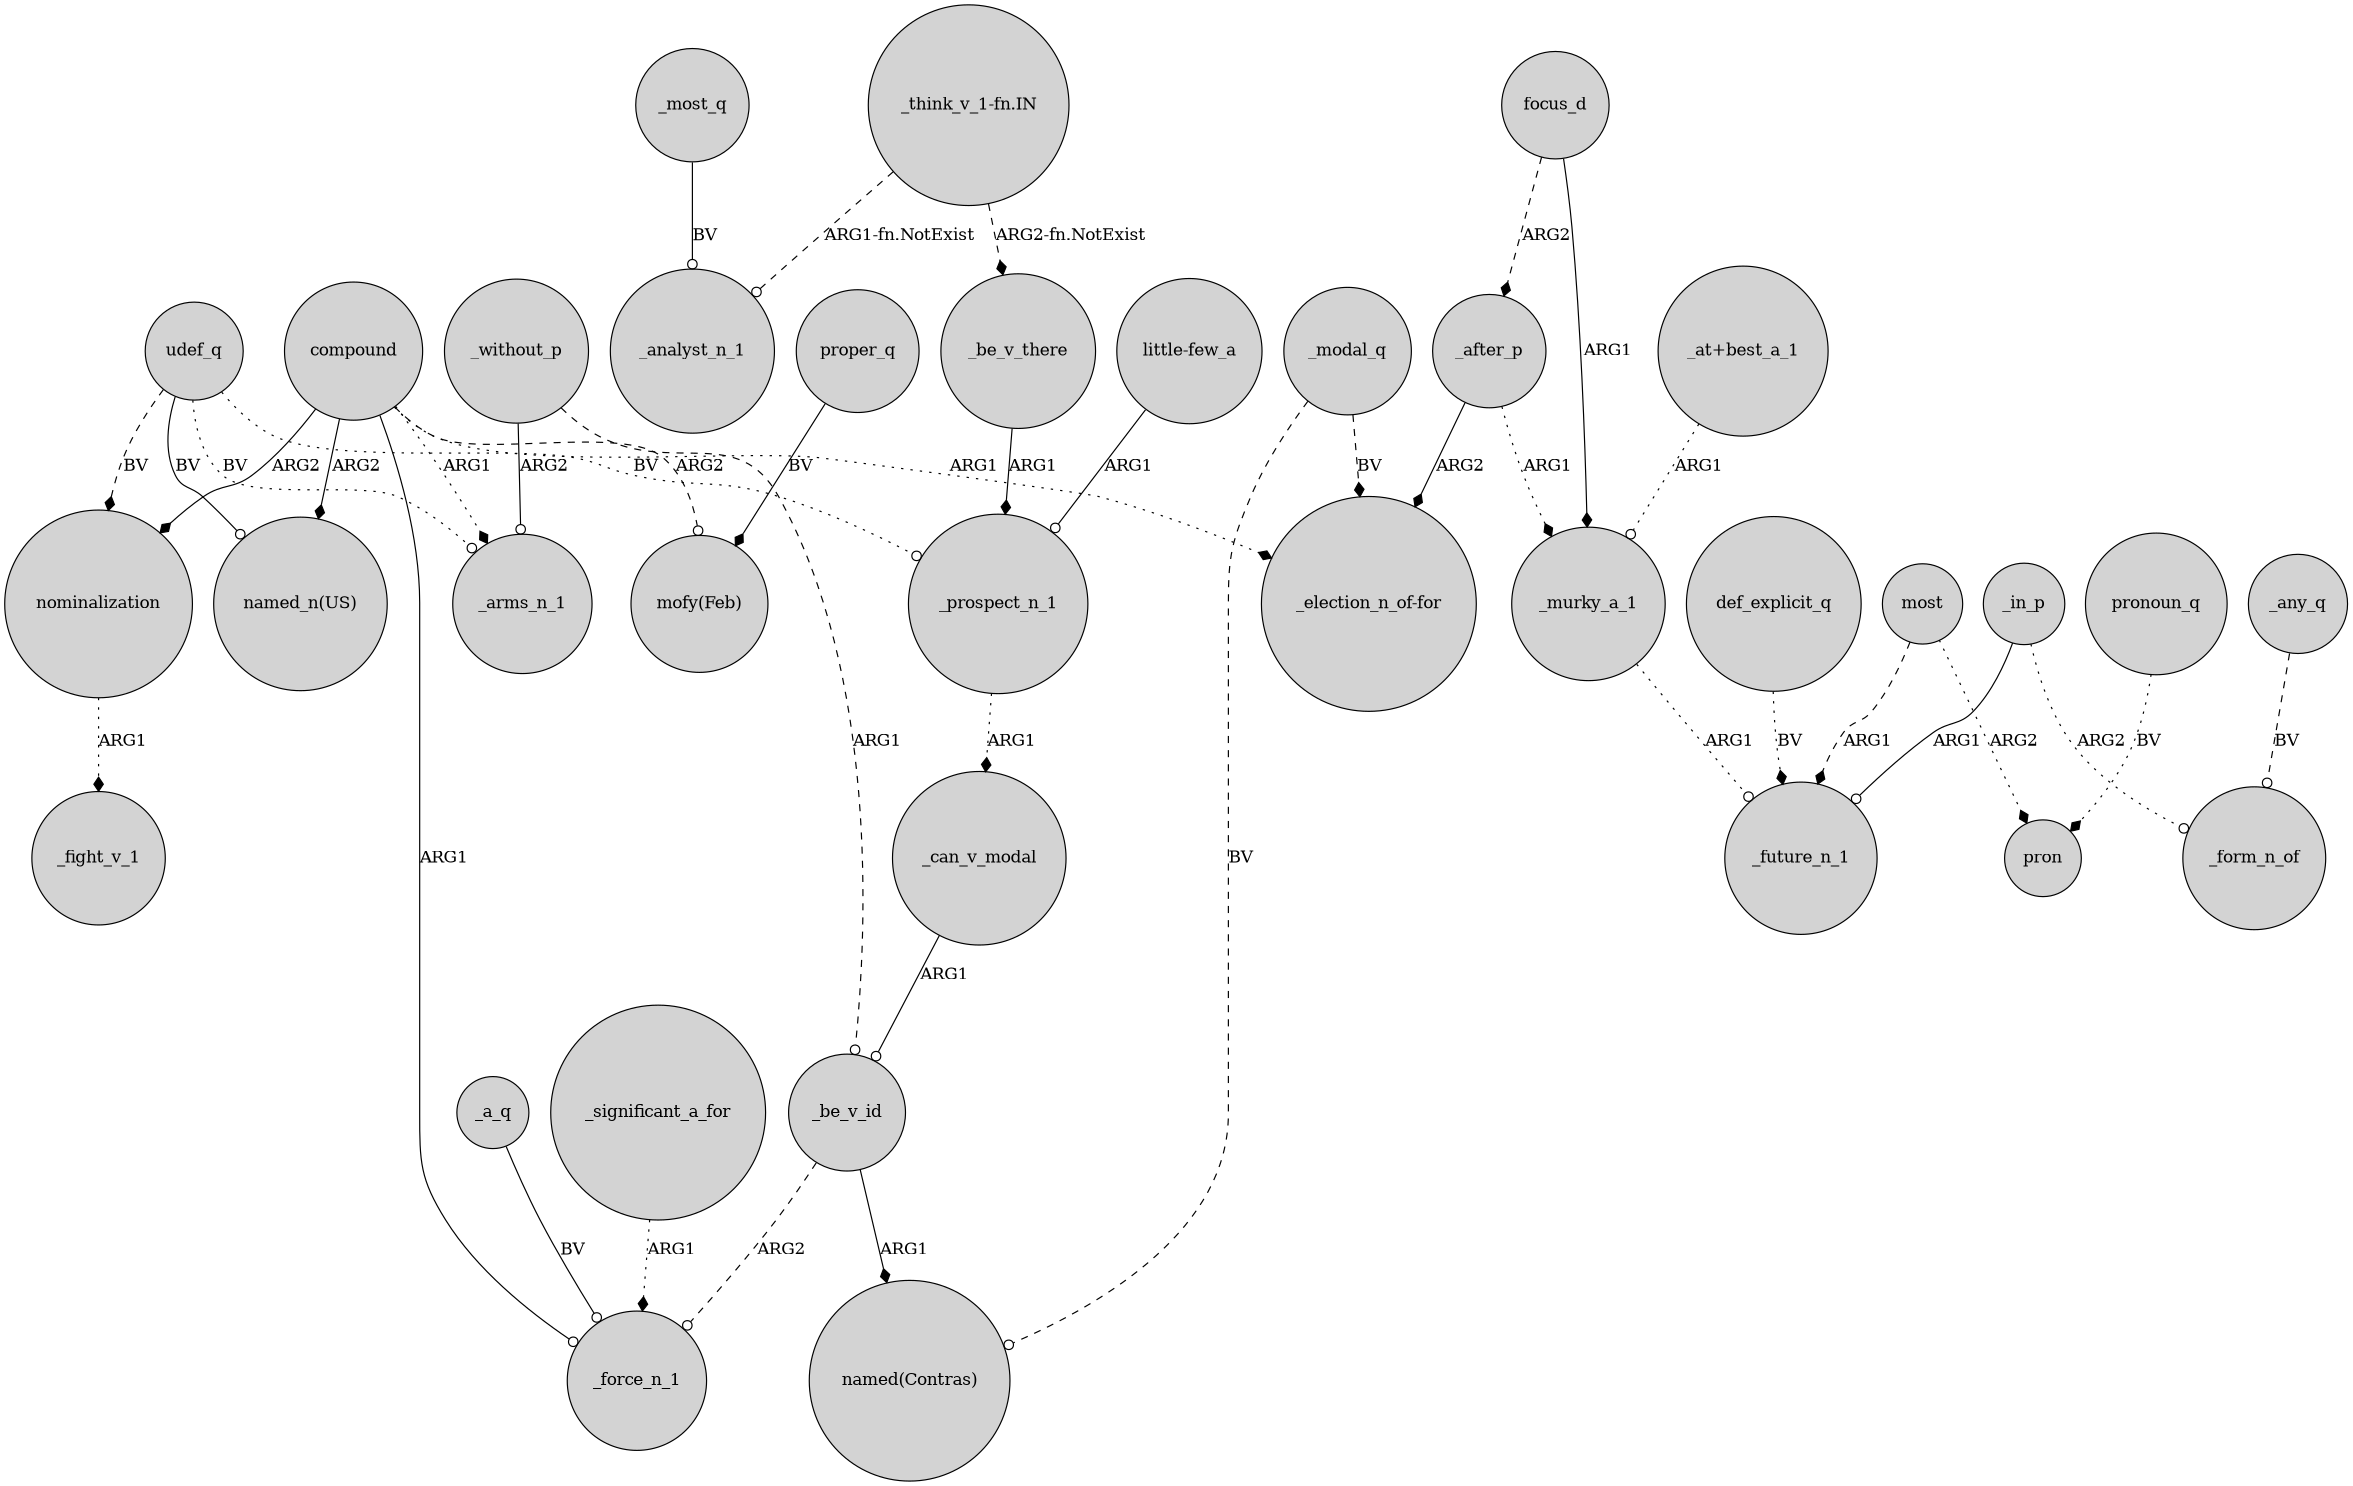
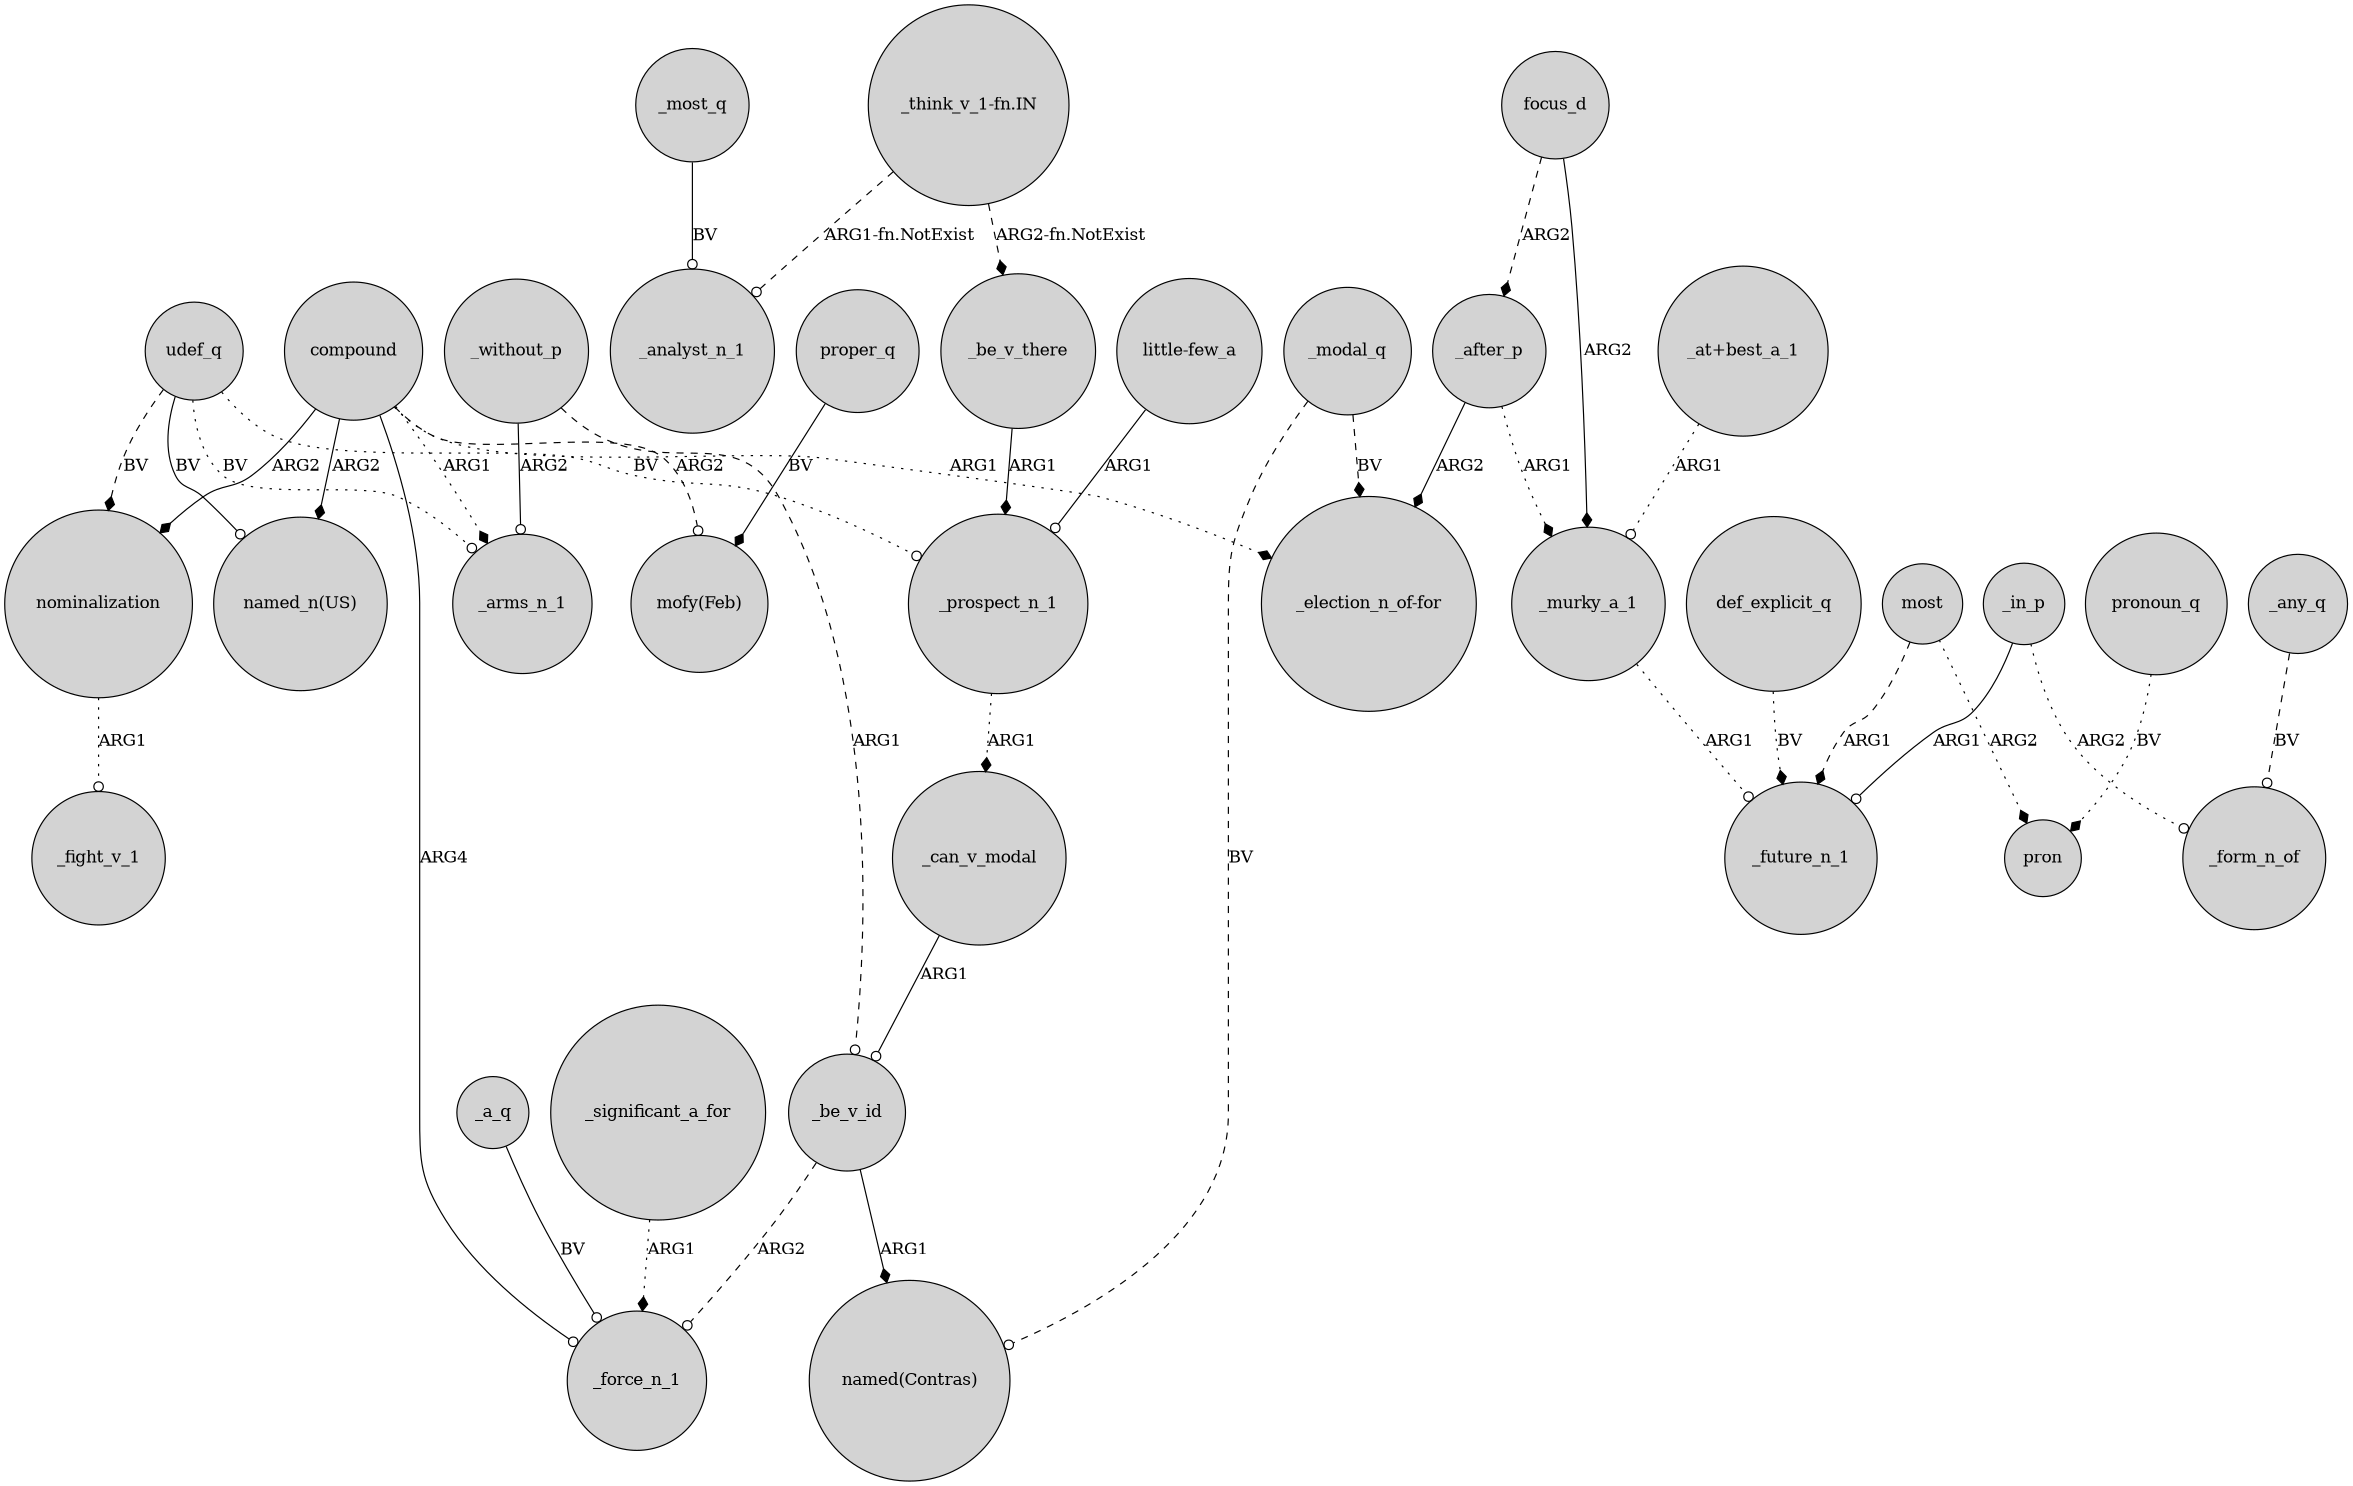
  digraph {
    node [shape=circle style=filled]
    edge [arrowhead=odot style=solid]
    _a_q
    _force_n_1
    udef_q
    "named_n(US)"
    _arms_n_1
    _prospect_n_1
    nominalization
    _can_v_modal
    _fight_v_1
    focus_d
    _after_p
    _murky_a_1
    "_election_n_of-for"
    _future_n_1
    n15 [label=most]
    pron
    compound
    "mofy(Feb)"
    "little-few_a"
    _be_v_id
    "_think_v_1-fn.IN"
    _be_v_there
    _analyst_n_1
    _significant_a_for
    n25 [label=_modal_q]
    "named(Contras)"
    pronoun_q
    def_explicit_q
    _without_p
    _in_p
    _form_n_of
    proper_q
    _any_q
    "_at+best_a_1"
    _most_q
    _a_q -> _force_n_1 [label=BV]
    udef_q -> "named_n(US)" [label=BV]
    udef_q -> _arms_n_1 [label=BV style=dotted]
    udef_q -> _prospect_n_1 [label=BV style=dotted]
    udef_q -> nominalization [arrowhead=diamond label=BV style=dashed]
    _prospect_n_1 -> _can_v_modal [arrowhead=diamond label=ARG1 style=dotted]
-   nominalization -> _fight_v_1 [arrowhead=diamond label=ARG1 style=dotted]
+   nominalization -> _fight_v_1 [label=ARG1 style=dotted]
    _can_v_modal -> _be_v_id [label=ARG1]
    focus_d -> _after_p [arrowhead=diamond label=ARG2 style=dashed]
-   focus_d -> _murky_a_1 [arrowhead=diamond label=ARG1]
+   focus_d -> _murky_a_1 [arrowhead=diamond label=ARG2]
    _after_p -> _murky_a_1 [arrowhead=diamond label=ARG1 style=dotted]
    _after_p -> "_election_n_of-for" [arrowhead=diamond label=ARG2]
    _murky_a_1 -> _future_n_1 [label=ARG1 style=dotted]
    n15 -> _future_n_1 [arrowhead=diamond label=ARG1 style=dashed]
    n15 -> pron [arrowhead=diamond label=ARG2 style=dotted]
-   compound -> _force_n_1 [label=ARG1]
+   compound -> _force_n_1 [label=ARG4]
    compound -> "named_n(US)" [arrowhead=diamond label=ARG2]
    compound -> _arms_n_1 [arrowhead=diamond label=ARG1 style=dotted]
    compound -> nominalization [arrowhead=diamond label=ARG2]
    compound -> "_election_n_of-for" [arrowhead=diamond label=ARG1 style=dotted]
    compound -> "mofy(Feb)" [label=ARG2 style=dashed]
    "little-few_a" -> _prospect_n_1 [label=ARG1]
    _be_v_id -> _force_n_1 [label=ARG2 style=dashed]
    _be_v_id -> "named(Contras)" [arrowhead=diamond label=ARG1]
    "_think_v_1-fn.IN" -> _be_v_there [arrowhead=diamond label="ARG2-fn.NotExist" style=dashed]
    "_think_v_1-fn.IN" -> _analyst_n_1 [label="ARG1-fn.NotExist" style=dashed]
    _be_v_there -> _prospect_n_1 [arrowhead=diamond label=ARG1]
    _significant_a_for -> _force_n_1 [arrowhead=diamond label=ARG1 style=dotted]
    n25 -> "_election_n_of-for" [arrowhead=diamond label=BV style=dashed]
    n25 -> "named(Contras)" [label=BV style=dashed]
    pronoun_q -> pron [arrowhead=diamond label=BV style=dotted]
    def_explicit_q -> _future_n_1 [arrowhead=diamond label=BV style=dotted]
    _without_p -> _arms_n_1 [label=ARG2]
    _without_p -> _be_v_id [label=ARG1 style=dashed]
    _in_p -> _future_n_1 [label=ARG1]
    _in_p -> _form_n_of [label=ARG2 style=dotted]
    proper_q -> "mofy(Feb)" [arrowhead=diamond label=BV]
    _any_q -> _form_n_of [label=BV style=dashed]
    "_at+best_a_1" -> _murky_a_1 [label=ARG1 style=dotted]
    _most_q -> _analyst_n_1 [label=BV]
  }
